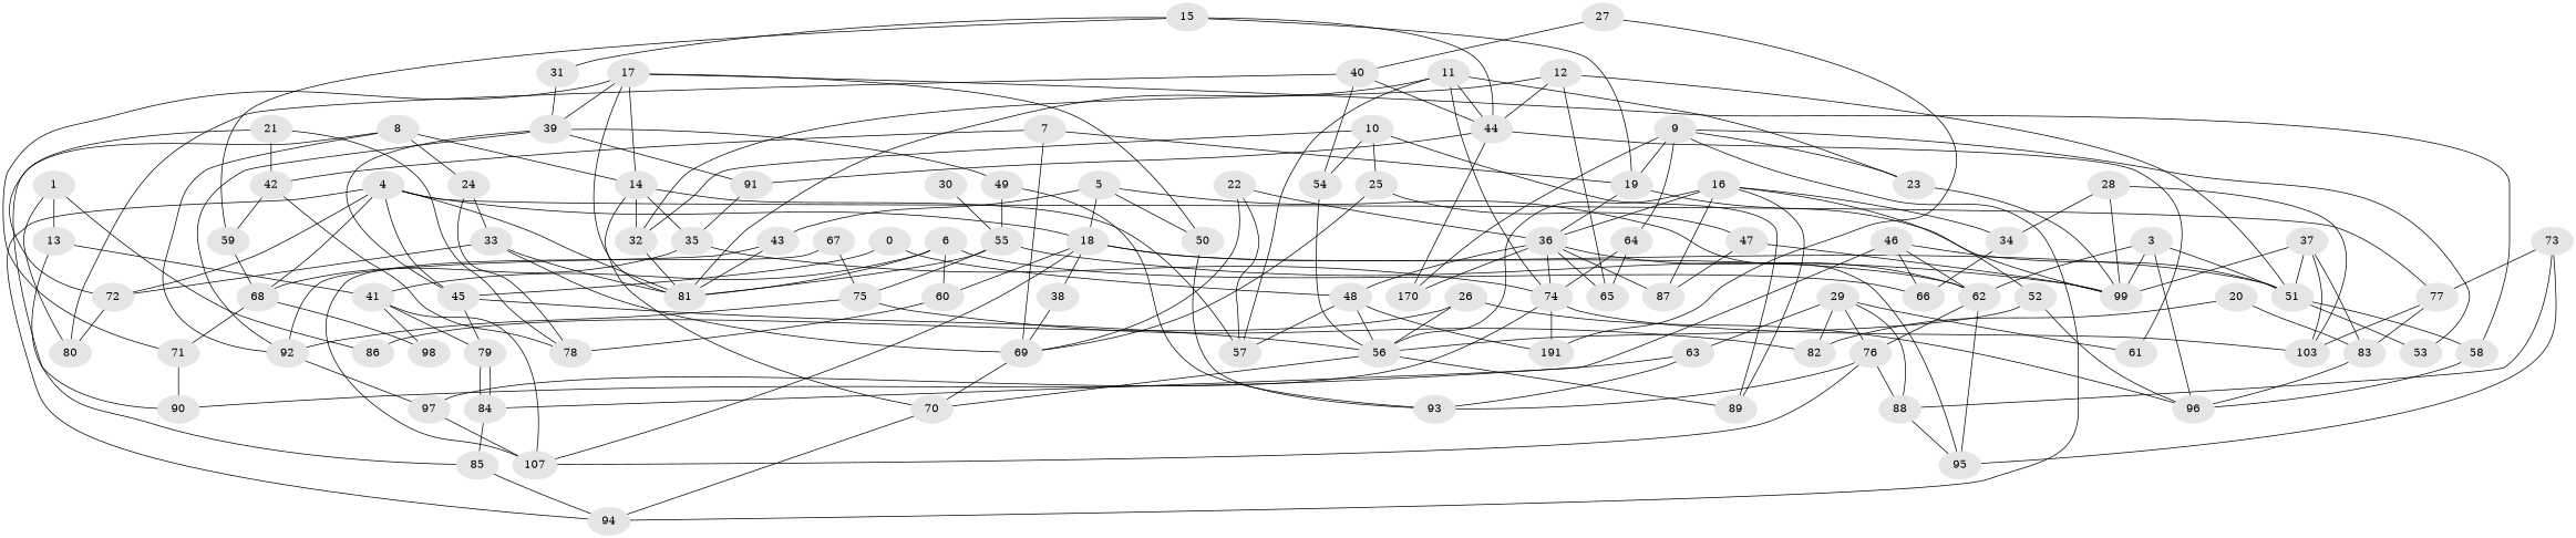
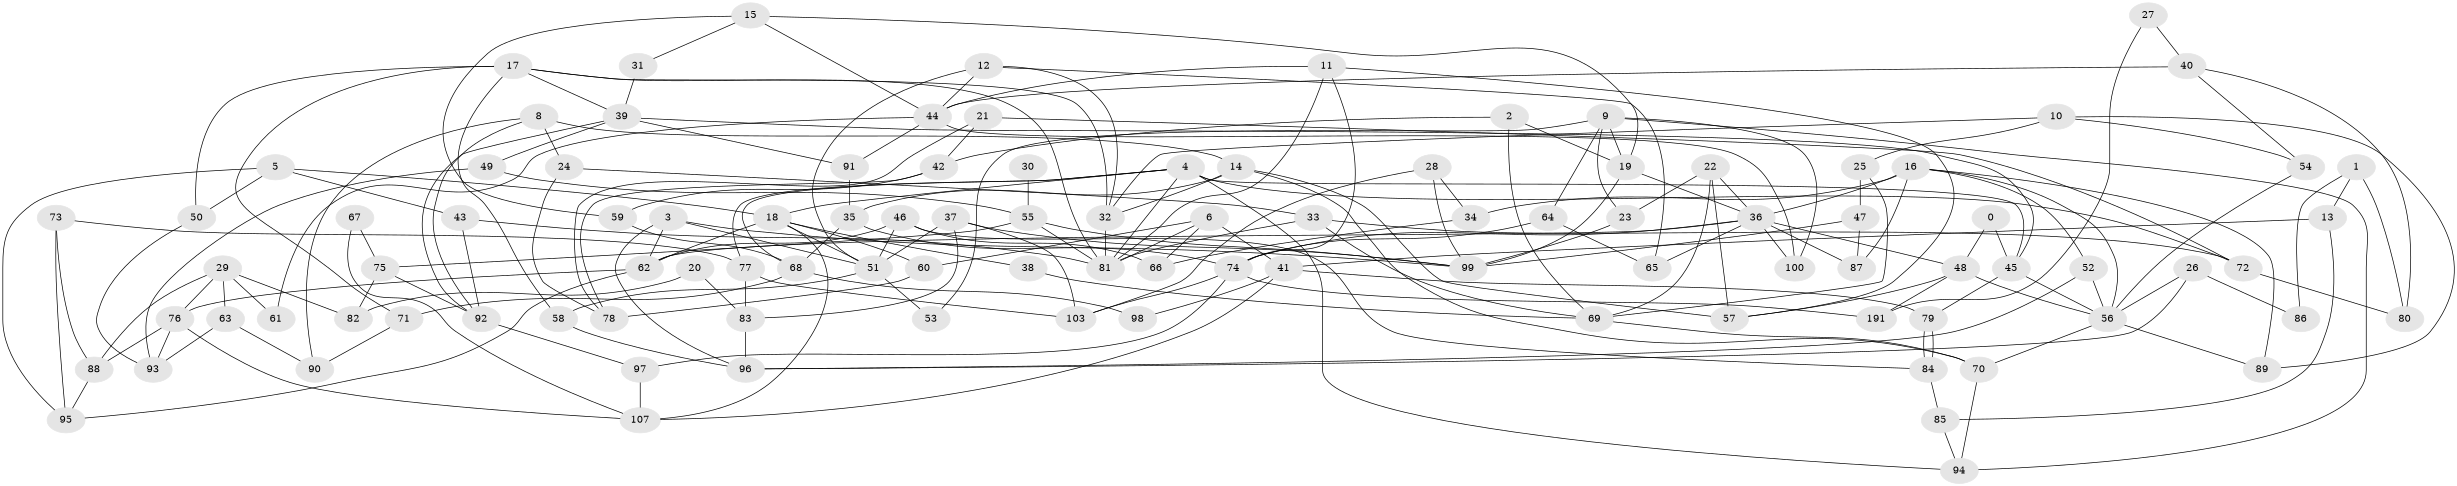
  graph {
    node [color=gray90 style=filled]
    1
    13
    80
    86
    41
    85
-   2 [label=7]
+   2
    19
    42
    69
    99
    36
    59
    78
    70
    3
    51
    62
    96
    53
    58
    95
    76
    4
    18
    45
    68
    72
    77
    81
    94
    60
    38
    n34 [label=107]
    56
    79
    71
    98
    83
    103
    5
    43
    50
    92
    93
    6
    66
    n48 [label=0]
    48
    57
    n51 [label=191]
    8
    14
    24
    90
    32
    35
    33
    97
    9
    23
    64
-   100 [label=170]
+   100
    74
    65
    10
    25
    54
    89
    47
    11
    44
    61
    91
    12
    15
    31
    39
    16
    34
    52
    87
    17
    49
    20
    82
    21
    22
    26
    27
    40
    28
    29
    63
    88
    30
    55
    75
    37
    84
    46
    67
    73
    1 -- 13
    1 -- 80
    1 -- 86
    13 -- 41
    13 -- 85
    41 -- n34
    41 -- 79
    41 -- 98
    85 -- 94
    2 -- 19
    2 -- 42
    2 -- 69
    19 -- 99
    19 -- 36
    42 -- 59
    42 -- 78
    69 -- 70
    36 -- 62
    36 -- 48
    36 -- 100
    36 -- 74
    36 -- 65
    36 -- 87
    59 -- 68
    70 -- 94
    3 -- 99
    3 -- 51
    3 -- 62
    3 -- 96
    51 -- 53
    51 -- 58
    62 -- 95
    62 -- 76
    58 -- 96
    76 -- n34
    76 -- 93
    76 -- 88
    4 -- 18
    4 -- 45
    4 -- 68
    4 -- 72
    4 -- 77
    4 -- 81
    4 -- 94
    18 -- 51
    18 -- 62
    18 -- 60
    18 -- 38
    18 -- n34
    45 -- 56
    45 -- 79
    68 -- 71
    68 -- 98
    72 -- 80
    77 -- 83
    77 -- 103
    60 -- 78
    38 -- 69
    56 -- 70
    56 -- 89
    79 -- 84
    79 -- 84
    71 -- 90
    83 -- 96
    5 -- 95
    5 -- 18
    5 -- 43
    5 -- 50
    43 -- 81
    43 -- 92
    50 -- 93
    92 -- 97
    6 -- 41
    6 -- 81
    6 -- 60
    6 -- 66
    n48 -- 45
    n48 -- 48
    48 -- 56
    48 -- 57
    48 -- n51
    8 -- 92
    8 -- 14
    8 -- 24
    8 -- 90
    14 -- 70
    14 -- 57
    14 -- 32
    14 -- 35
    24 -- 78
    24 -- 33
    32 -- 81
    35 -- 68
    35 -- 74
    33 -- 69
    33 -- 72
    33 -- 81
    97 -- n34
    9 -- 19
    9 -- 53
    9 -- 94
    9 -- 23
    9 -- 64
    9 -- 100
    23 -- 99
    64 -- 74
    64 -- 65
    74 -- 103
    74 -- n51
    74 -- 97
    10 -- 32
    10 -- 25
    10 -- 54
    10 -- 89
    25 -- 69
    25 -- 47
    54 -- 56
    47 -- 99
    47 -- 87
    11 -- 81
    11 -- 57
-   11 -- 23
+   22 -- 23
    11 -- 74
    11 -- 44
    44 -- 100
    44 -- 61
    44 -- 91
    91 -- 35
    12 -- 51
    12 -- 32
    12 -- 65
    12 -- 44
    15 -- 19
    15 -- 59
    15 -- 44
    15 -- 31
    31 -- 39
    39 -- 45
    39 -- 92
    39 -- 91
    39 -- 49
    16 -- 36
    16 -- 56
    16 -- 89
    16 -- 34
    16 -- 52
    16 -- 87
    34 -- 66
    52 -- 96
    52 -- 56
    17 -- 58
    17 -- 81
    17 -- 71
    17 -- 50
-   17 -- 14
+   17 -- 32
    17 -- 39
    49 -- 93
    49 -- 55
    20 -- 83
    20 -- 82
    21 -- 42
    21 -- 78
    21 -- 72
    22 -- 69
    22 -- 36
    22 -- 57
    26 -- 86
    26 -- 96
    26 -- 56
    27 -- n51
    27 -- 40
    40 -- 80
    40 -- 54
    40 -- 44
    28 -- 99
    28 -- 103
    28 -- 34
    29 -- 76
    29 -- 61
    29 -- 82
    29 -- 63
    29 -- 88
    63 -- 93
    63 -- 90
    88 -- 95
    30 -- 55
    55 -- 99
    55 -- 81
    55 -- 75
    75 -- 92
    75 -- 82
    37 -- 99
    37 -- 51
    37 -- 83
    37 -- 103
    84 -- 85
    46 -- 51
    46 -- 62
    46 -- 66
    46 -- 84
    67 -- n34
    67 -- 75
    73 -- 95
    73 -- 77
    73 -- 88
  }
